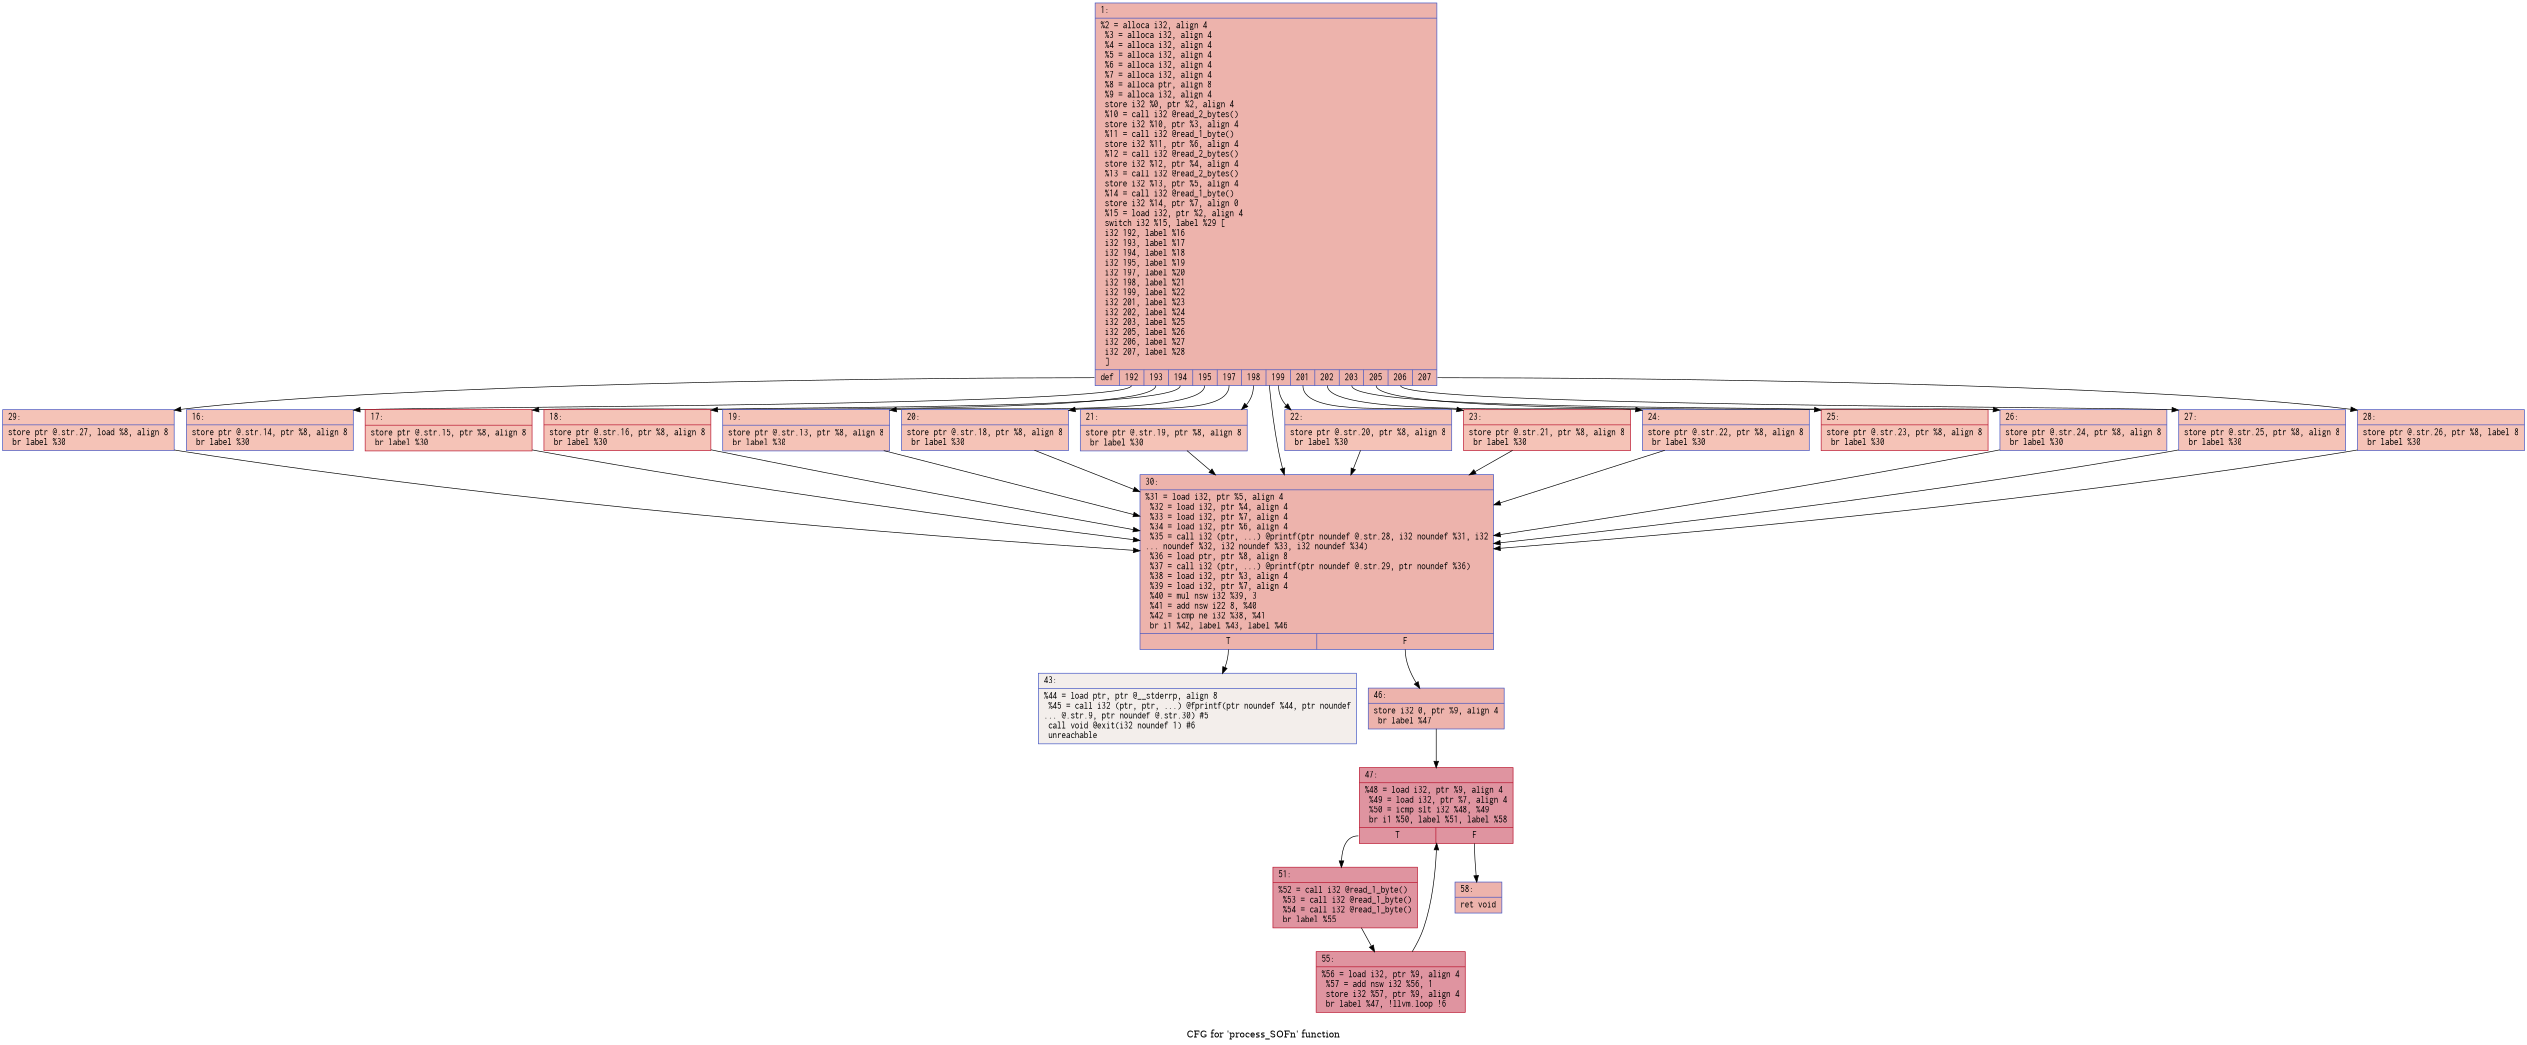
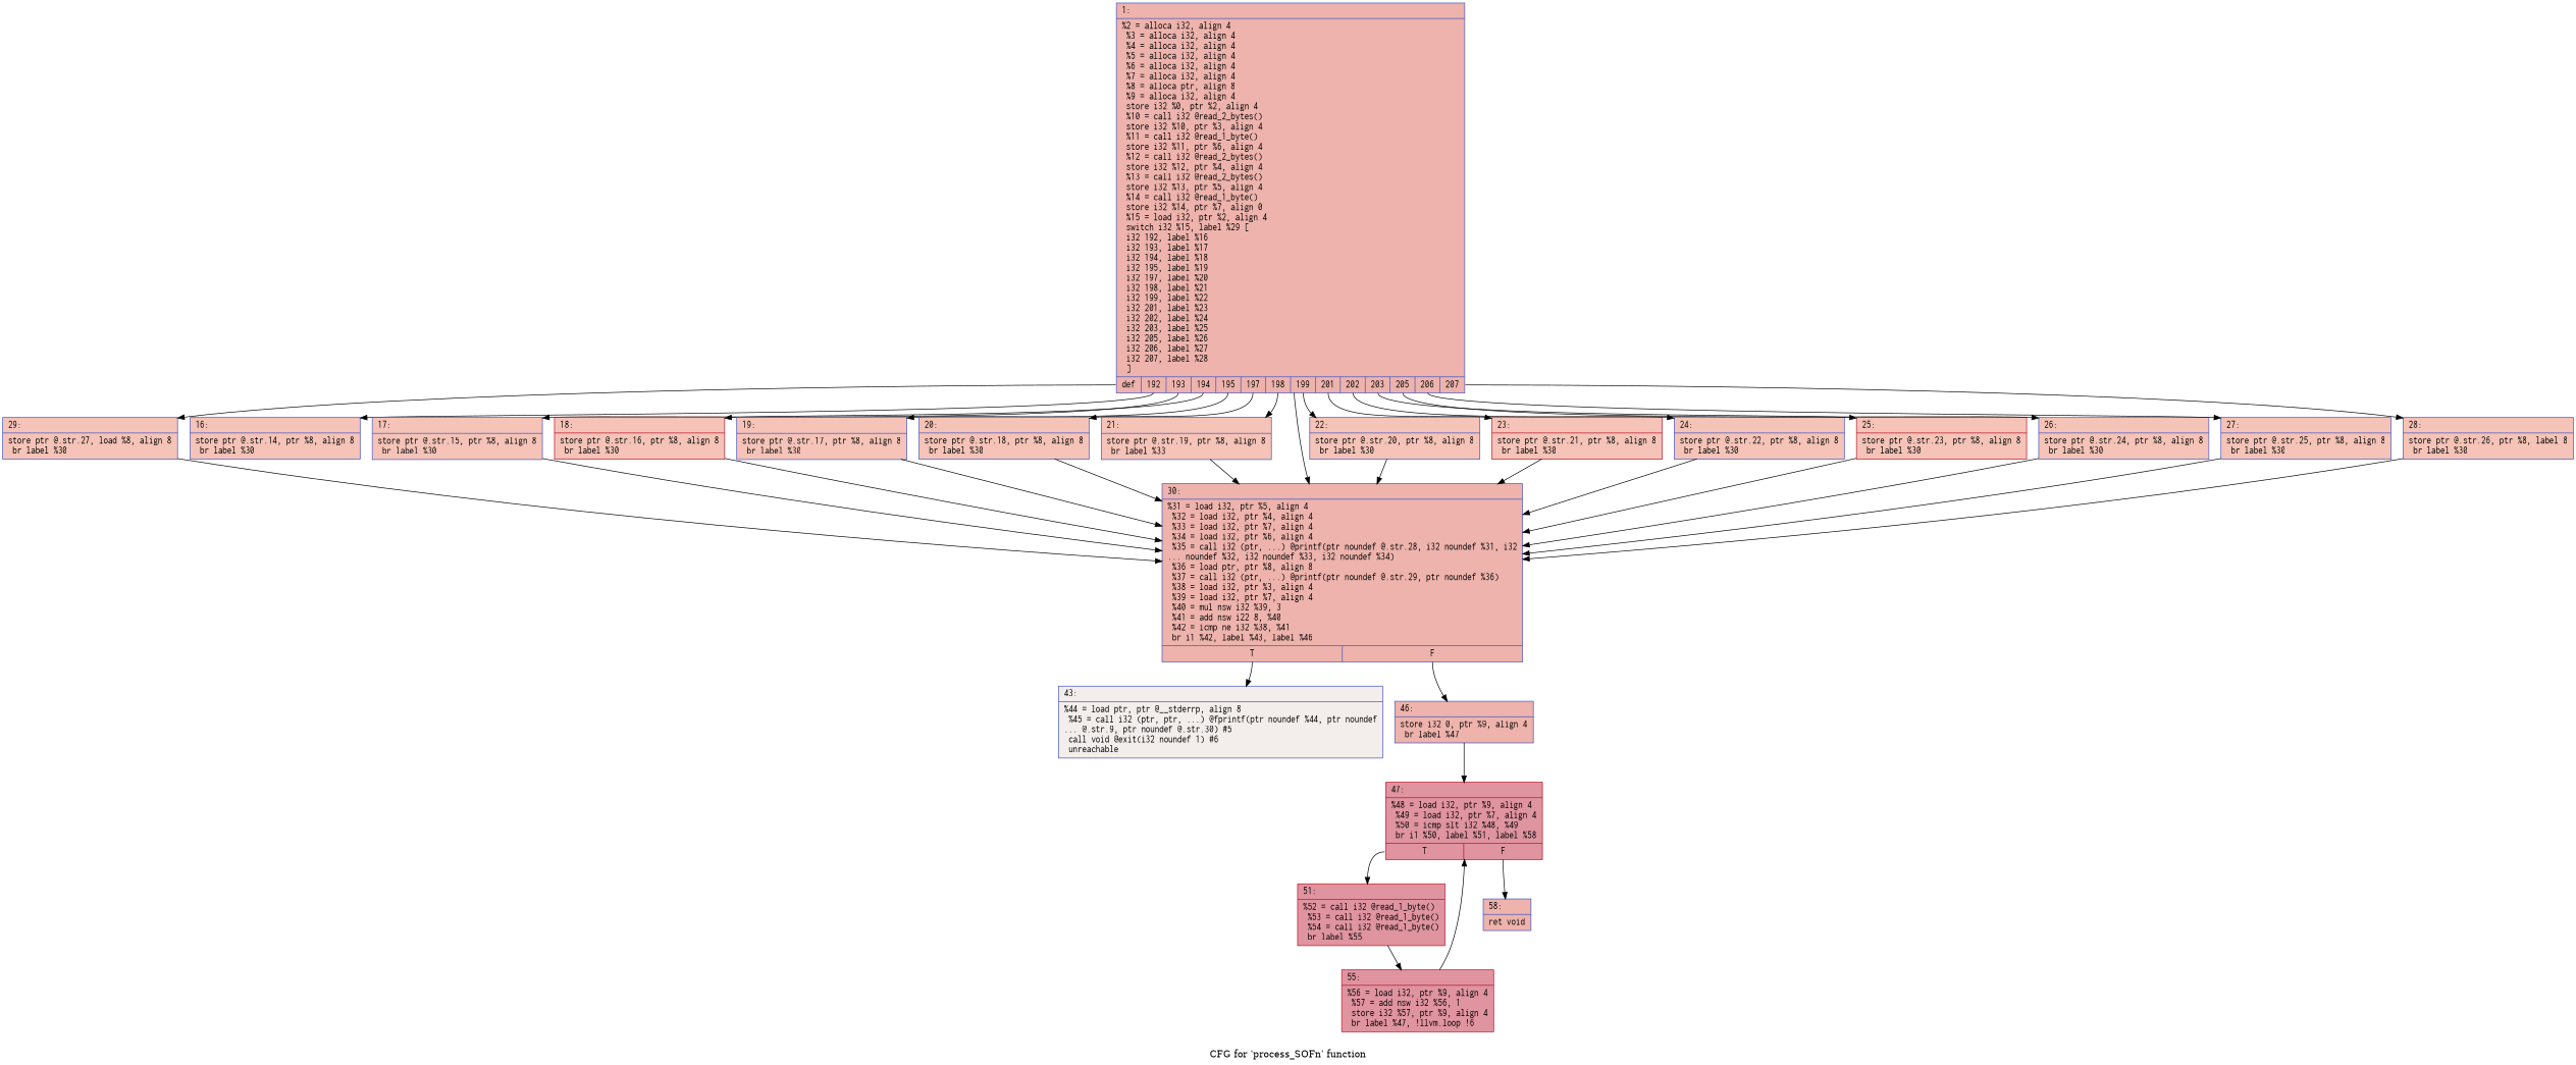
  digraph {
    label="CFG for 'process_SOFn' function"
    node [color="#3d50c3ff" fillcolor="#e8765c70" fontname=Courier shape=record style=filled]
    n1 [fillcolor="#d6524470" label="{1:\l|  %2 = alloca i32, align 4\l  %3 = alloca i32, align 4\l  %4 = alloca i32, align 4\l  %5 = alloca i32, align 4\l  %6 = alloca i32, align 4\l  %7 = alloca i32, align 4\l  %8 = alloca ptr, align 8\l  %9 = alloca i32, align 4\l  store i32 %0, ptr %2, align 4\l  %10 = call i32 @read_2_bytes()\l  store i32 %10, ptr %3, align 4\l  %11 = call i32 @read_1_byte()\l  store i32 %11, ptr %6, align 4\l  %12 = call i32 @read_2_bytes()\l  store i32 %12, ptr %4, align 4\l  %13 = call i32 @read_2_bytes()\l  store i32 %13, ptr %5, align 4\l  %14 = call i32 @read_1_byte()\l  store i32 %14, ptr %7, align 0\l  %15 = load i32, ptr %2, align 4\l  switch i32 %15, label %29 [\l    i32 192, label %16\l    i32 193, label %17\l    i32 194, label %18\l    i32 195, label %19\l    i32 197, label %20\l    i32 198, label %21\l    i32 199, label %22\l    i32 201, label %23\l    i32 202, label %24\l    i32 203, label %25\l    i32 205, label %26\l    i32 206, label %27\l    i32 207, label %28\l  ]\l|{<s0>def|<s1>192|<s2>193|<s3>194|<s4>195|<s5>197|<s6>198|<s7>199|<s8>201|<s9>202|<s10>203|<s11>205|<s12>206|<s13>207}}"]
    n2 [label="{29:\l|  store ptr @.str.27, load %8, align 8\l  br label %30\l}"]
    n3 [label="{16:\l|  store ptr @.str.14, ptr %8, align 8\l  br label %30\l}"]
-   n4 [color="#b70d28ff" label="{17:\l|  store ptr @.str.15, ptr %8, align 8\l  br label %30\l}"]
+   n4 [label="{17:\l|  store ptr @.str.15, ptr %8, align 8\l  br label %30\l}"]
    n5 [color="#b70d28ff" label="{18:\l|  store ptr @.str.16, ptr %8, align 8\l  br label %30\l}"]
-   n6 [label="{19:\l|  store ptr @.str.13, ptr %8, align 8\l  br label %30\l}"]
+   n6 [label="{19:\l|  store ptr @.str.17, ptr %8, align 8\l  br label %30\l}"]
    n7 [label="{20:\l|  store ptr @.str.18, ptr %8, align 8\l  br label %30\l}"]
-   n8 [label="{21:\l|  store ptr @.str.19, ptr %8, align 8\l  br label %30\l}"]
+   n8 [label="{21:\l|  store ptr @.str.19, ptr %8, align 8\l  br label %33\l}"]
    n9 [label="{22:\l|  store ptr @.str.20, ptr %8, align 8\l  br label %30\l}"]
    n10 [color="#b70d28ff" label="{23:\l|  store ptr @.str.21, ptr %8, align 8\l  br label %30\l}"]
    n11 [label="{24:\l|  store ptr @.str.22, ptr %8, align 8\l  br label %30\l}"]
    n12 [color="#b70d28ff" label="{25:\l|  store ptr @.str.23, ptr %8, align 8\l  br label %30\l}"]
    n13 [label="{26:\l|  store ptr @.str.24, ptr %8, align 8\l  br label %30\l}"]
    n14 [label="{27:\l|  store ptr @.str.25, ptr %8, align 8\l  br label %30\l}"]
    n15 [label="{28:\l|  store ptr @.str.26, ptr %8, label 8\l  br label %30\l}"]
    n16 [fillcolor="#d6524470" label="{30:\l|  %31 = load i32, ptr %5, align 4\l  %32 = load i32, ptr %4, align 4\l  %33 = load i32, ptr %7, align 4\l  %34 = load i32, ptr %6, align 4\l  %35 = call i32 (ptr, ...) @printf(ptr noundef @.str.28, i32 noundef %31, i32\l... noundef %32, i32 noundef %33, i32 noundef %34)\l  %36 = load ptr, ptr %8, align 8\l  %37 = call i32 (ptr, ...) @printf(ptr noundef @.str.29, ptr noundef %36)\l  %38 = load i32, ptr %3, align 4\l  %39 = load i32, ptr %7, align 4\l  %40 = mul nsw i32 %39, 3\l  %41 = add nsw i22 8, %40\l  %42 = icmp ne i32 %38, %41\l  br i1 %42, label %43, label %46\l|{<s0>T|<s1>F}}"]
    n17 [fillcolor="#e5d8d170" label="{43:\l|  %44 = load ptr, ptr @__stderrp, align 8\l  %45 = call i32 (ptr, ptr, ...) @fprintf(ptr noundef %44, ptr noundef\l... @.str.9, ptr noundef @.str.30) #5\l  call void @exit(i32 noundef 1) #6\l  unreachable\l}"]
    n18 [fillcolor="#d6524470" label="{46:\l|  store i32 0, ptr %9, align 4\l  br label %47\l}"]
    n19 [color="#b70d28ff" fillcolor="#b70d2870" label="{47:\l|  %48 = load i32, ptr %9, align 4\l  %49 = load i32, ptr %7, align 4\l  %50 = icmp slt i32 %48, %49\l  br i1 %50, label %51, label %58\l|{<s0>T|<s1>F}}"]
    n20 [color="#b70d28ff" fillcolor="#b70d2870" label="{51:\l|  %52 = call i32 @read_1_byte()\l  %53 = call i32 @read_1_byte()\l  %54 = call i32 @read_1_byte()\l  br label %55\l}"]
    n21 [fillcolor="#d6524470" label="{58:\l|  ret void\l}"]
    n22 [color="#b70d28ff" fillcolor="#b70d2870" label="{55:\l|  %56 = load i32, ptr %9, align 4\l  %57 = add nsw i32 %56, 1\l  store i32 %57, ptr %9, align 4\l  br label %47, !llvm.loop !6\l}"]
    n1 -> n2 [tailport=s0]
    n1 -> n3 [tailport=s1]
    n1 -> n4 [tailport=s2]
    n1 -> n5 [tailport=s3]
    n1 -> n6 [tailport=s4]
    n1 -> n7 [tailport=s5]
    n1 -> n8 [tailport=s6]
    n1 -> n9 [tailport=s7]
    n1 -> n10 [tailport=s8]
    n1 -> n11 [tailport=s9]
    n1 -> n12 [tailport=s10]
    n1 -> n13 [tailport=s11]
    n1 -> n14 [tailport=s12]
    n1 -> n15 [tailport=s13]
    n1 -> n16
    n2 -> n16
    n4 -> n16
    n5 -> n16
    n6 -> n16
    n7 -> n16
    n8 -> n16
    n9 -> n16
    n10 -> n16
    n11 -> n16
+   n12 -> n16
    n13 -> n16
    n14 -> n16
    n15 -> n16
    n16 -> n17 [tailport=s0]
    n16 -> n18 [tailport=s1]
    n18 -> n19
    n19 -> n20 [tailport=s0]
    n19 -> n21 [tailport=s1]
    n20 -> n22
    n22 -> n19
  }
